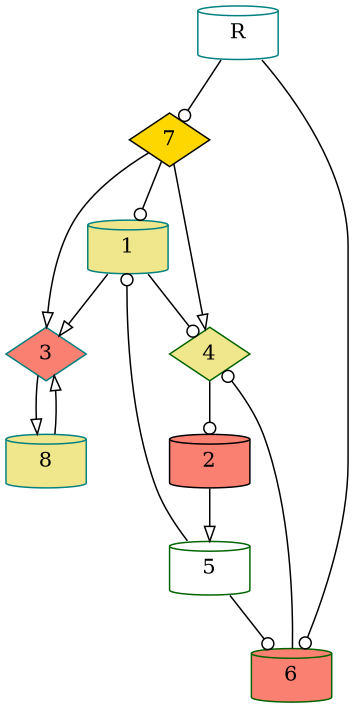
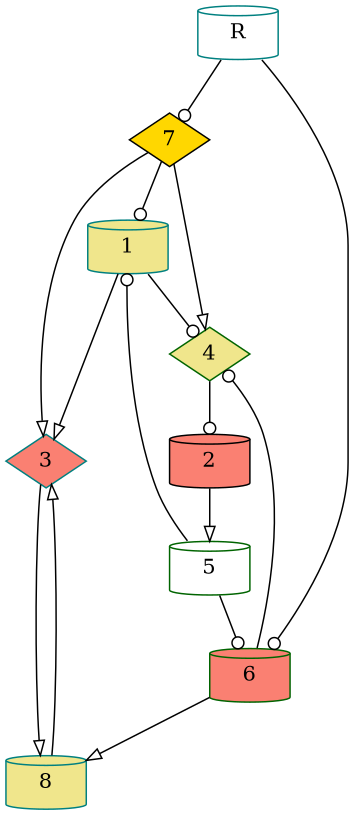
  digraph {
    node [color=teal fillcolor=khaki shape=cylinder style=filled]
    edge [arrowhead=odot]
    1
    3 [fillcolor=salmon shape=diamond]
    4 [color=darkgreen shape=diamond]
    8
    2 [color=black fillcolor=salmon]
    7 [color=black fillcolor=gold shape=diamond]
    5 [color=darkgreen fillcolor=white]
    6 [color=darkgreen fillcolor=salmon]
    R [fillcolor=white]
    1 -> 3 [arrowhead=onormal]
    1 -> 4
    3 -> 8 [arrowhead=onormal]
    4 -> 2
    8 -> 3 [arrowhead=onormal]
    2 -> 5 [arrowhead=onormal]
    7 -> 1
    7 -> 3 [arrowhead=onormal]
    7 -> 4 [arrowhead=onormal]
    5 -> 1
    5 -> 6
    6 -> 4
+   6 -> 8 [arrowhead=onormal]
    R -> 7
    R -> 6
  }
